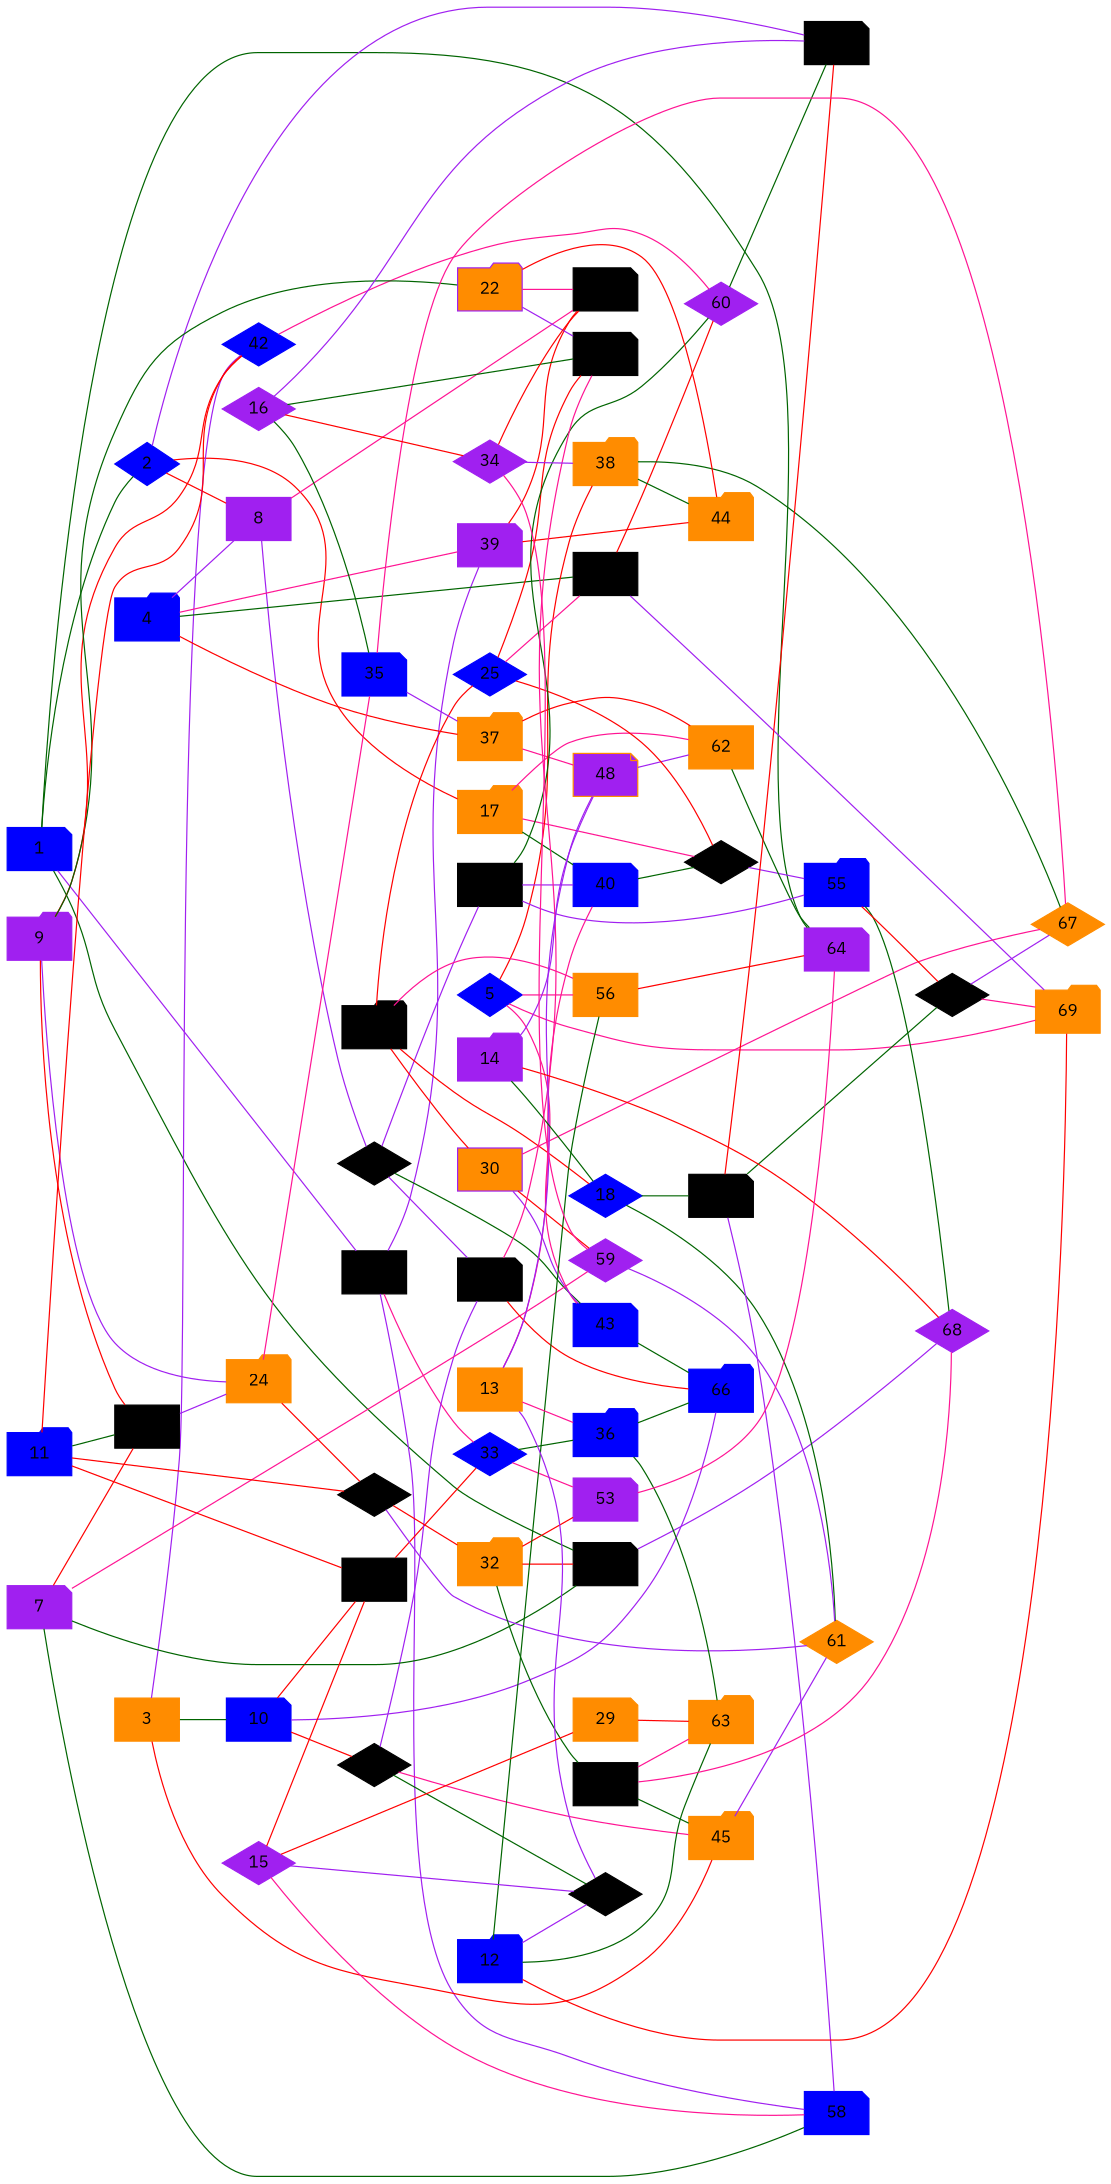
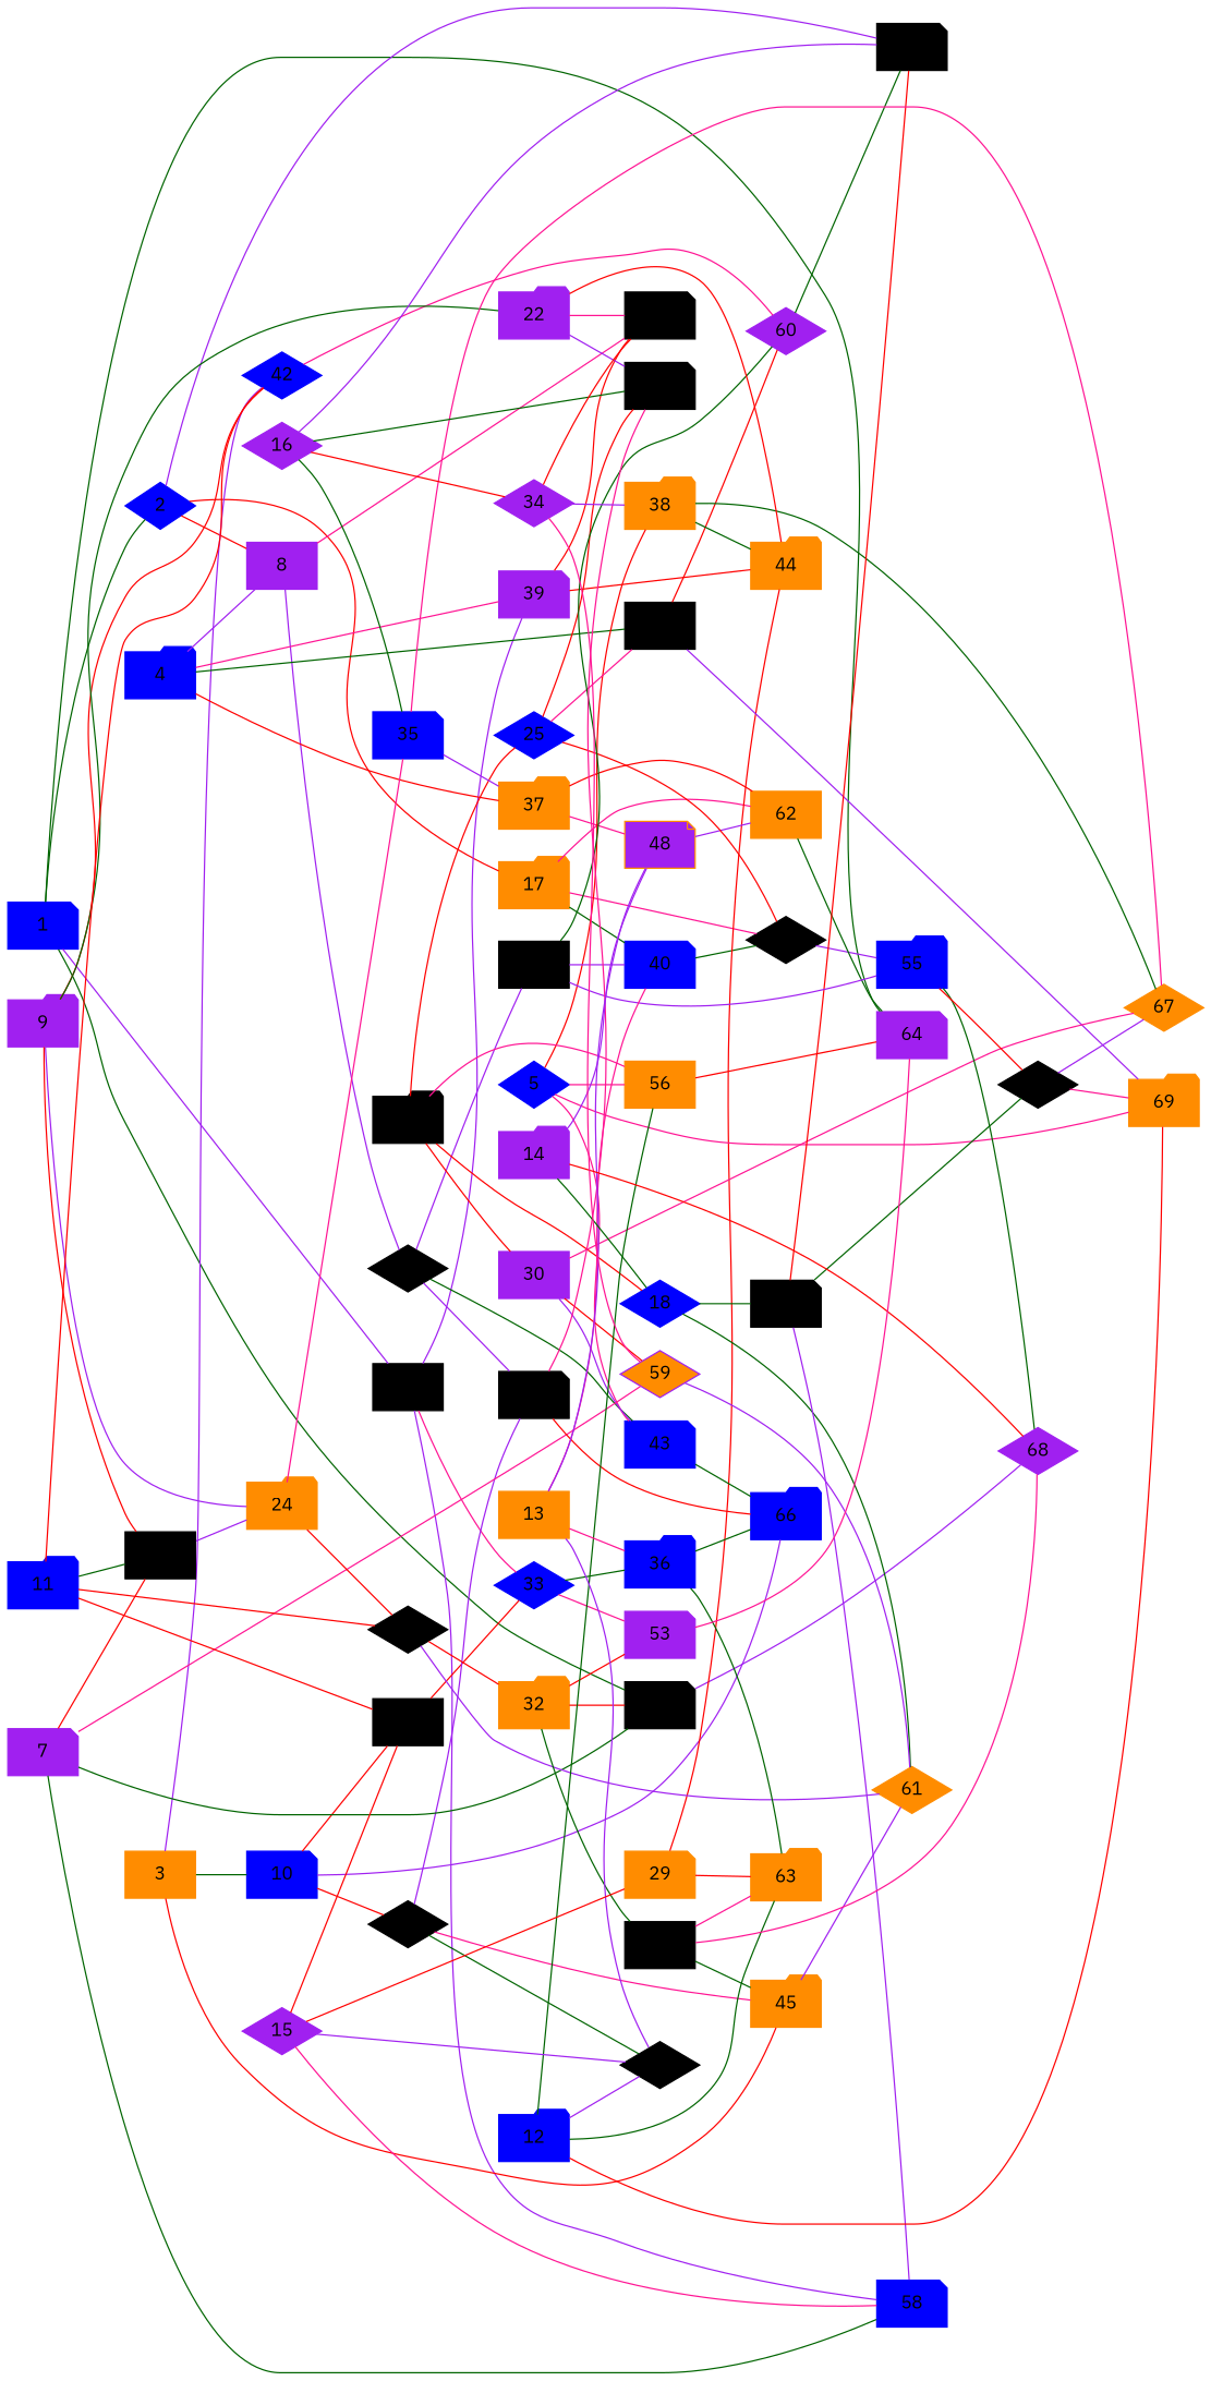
  graph {
    fontname="IBM Plex Sans"
    rankdir=LR
    node [color=black fontname="IBM Plex Sans" shape=diamond style=filled]
    edge [color=red fontname="IBM Plex Sans"]
    1 [color=blue shape=note]
    2 [color=blue]
    31 [shape=box]
    47 [shape=note]
    64 [color=purple shape=note]
    8 [color=purple shape=box]
    17 [color=darkorange shape=folder]
    65 [shape=note]
    39 [color=purple shape=note]
    58 [color=blue shape=note]
    33 [color=blue]
    68 [color=purple]
    19
    51 [shape=note]
    40 [color=blue shape=note]
    49
    62 [color=darkorange shape=box]
    3 [color=darkorange shape=box]
    10 [color=blue shape=note]
    42 [color=blue]
    45 [color=darkorange shape=folder]
    21 [shape=box]
    27
    66 [color=blue shape=folder]
    29 [color=darkorange shape=note]
    63 [color=darkorange shape=folder]
    44 [color=darkorange shape=folder]
    60 [color=purple]
    61 [color=darkorange]
    4 [color=blue shape=folder]
    26 [shape=box]
    37 [color=darkorange shape=folder]
    69 [color=darkorange shape=folder]
    48 [color=darkorange fillcolor=purple shape=note]
    5 [color=blue]
    38 [color=darkorange shape=folder]
    43 [color=blue shape=note]
    56 [color=darkorange shape=box]
    67 [color=darkorange]
    6 [shape=folder]
    18 [color=blue]
    25 [color=blue]
-   30 [color=purple shape=box fillcolor=darkorange]
+   30 [color=purple shape=box]
    50 [shape=note]
    54 [shape=note]
-   59 [color=purple]
+   59 [color=purple fillcolor=darkorange]
    7 [color=purple shape=note]
    23 [shape=box]
    24 [color=darkorange shape=folder]
    20 [shape=box]
    52 [shape=note]
    9 [color=purple shape=folder]
-   22 [color=purple shape=folder fillcolor=darkorange]
+   22 [color=purple shape=folder]
    28
    35 [color=blue shape=note]
    46
    11 [color=blue shape=folder]
    32 [color=darkorange shape=folder]
    12 [color=blue shape=folder]
    13 [color=darkorange shape=box]
    36 [color=blue shape=folder]
    14 [color=purple shape=folder]
    53 [color=purple shape=note]
    15 [color=purple]
    16 [color=purple]
    34 [color=purple]
    55 [color=blue shape=folder]
    57
    41 [shape=box]
    1 -- 2 [color=darkgreen]
    1 -- 31 [color=purple]
    1 -- 47 [color=darkgreen]
    1 -- 64 [color=darkgreen]
    2 -- 8
    2 -- 17
    2 -- 65 [color=purple]
    31 -- 39 [color=purple]
    31 -- 58 [color=purple]
    31 -- 33 [color=deeppink]
    47 -- 68 [color=purple]
    8 -- 19 [color=purple]
    8 -- 51 [color=deeppink]
    17 -- 40 [color=darkgreen]
    17 -- 49 [color=deeppink]
    17 -- 62 [color=deeppink]
    39 -- 51
    39 -- 44
    33 -- 36 [color=darkgreen]
    33 -- 53 [color=deeppink]
    19 -- 43 [color=darkgreen]
    19 -- 20 [color=purple]
    19 -- 52 [color=purple]
    40 -- 49 [color=darkgreen]
    49 -- 55 [color=purple]
    62 -- 64 [color=darkgreen]
    3 -- 10 [color=darkgreen]
    3 -- 42 [color=purple]
    3 -- 45
    10 -- 21
    10 -- 27
    10 -- 66 [color=purple]
    42 -- 60 [color=deeppink]
    45 -- 61 [color=purple]
    21 -- 33
    27 -- 45 [color=deeppink]
    27 -- 52 [color=purple]
    27 -- 46 [color=darkgreen]
    29 -- 63
+   29 -- 44
    60 -- 65 [color=darkgreen]
    4 -- 8 [color=purple]
    4 -- 39 [color=deeppink]
    4 -- 26 [color=darkgreen]
    4 -- 37
    26 -- 60
    26 -- 69 [color=purple]
    37 -- 62
    37 -- 48 [color=deeppink]
    48 -- 62 [color=purple]
    5 -- 69 [color=deeppink]
    5 -- 38
    5 -- 43 [color=deeppink]
    5 -- 56 [color=deeppink]
    38 -- 44 [color=darkgreen]
    38 -- 67 [color=darkgreen]
    43 -- 66 [color=darkgreen]
    56 -- 64
    6 -- 56 [color=deeppink]
    6 -- 18
    6 -- 25
    6 -- 30
    18 -- 61 [color=darkgreen]
    18 -- 50 [color=darkgreen]
    25 -- 49
    25 -- 26 [color=deeppink]
    25 -- 54
    30 -- 43 [color=purple]
    30 -- 67 [color=deeppink]
    30 -- 59
    50 -- 65
    50 -- 58 [color=purple]
    50 -- 57 [color=darkgreen]
    59 -- 61 [color=purple]
    7 -- 47 [color=darkgreen]
    7 -- 58 [color=darkgreen]
    7 -- 59 [color=deeppink]
    7 -- 23
    23 -- 24 [color=purple]
    24 -- 28
    24 -- 35 [color=deeppink]
    20 -- 40 [color=purple]
    20 -- 60 [color=darkgreen]
    20 -- 55 [color=purple]
    52 -- 66
    52 -- 54 [color=deeppink]
    9 -- 42
    9 -- 23
    9 -- 24 [color=purple]
    9 -- 22 [color=darkgreen]
    22 -- 51 [color=deeppink]
    22 -- 44
    22 -- 54 [color=purple]
    28 -- 61 [color=purple]
    28 -- 32
    35 -- 37 [color=purple]
    35 -- 67 [color=deeppink]
    11 -- 42
    11 -- 21
    11 -- 23 [color=darkgreen]
    11 -- 28
    32 -- 47
    32 -- 53
    32 -- 41 [color=darkgreen]
    12 -- 63 [color=darkgreen]
    12 -- 69
    12 -- 56 [color=darkgreen]
    12 -- 46 [color=purple]
    13 -- 40 [color=deeppink]
    13 -- 48 [color=purple]
    13 -- 46 [color=purple]
    13 -- 36 [color=deeppink]
    36 -- 66 [color=darkgreen]
    36 -- 63 [color=darkgreen]
    14 -- 68
    14 -- 48 [color=purple]
    14 -- 18 [color=darkgreen]
    53 -- 64 [color=deeppink]
    15 -- 58 [color=deeppink]
    15 -- 21
    15 -- 29
    15 -- 46 [color=purple]
    16 -- 65 [color=purple]
    16 -- 54 [color=darkgreen]
    16 -- 35 [color=darkgreen]
    16 -- 34
    34 -- 51
    34 -- 38 [color=purple]
    34 -- 59 [color=deeppink]
    55 -- 68 [color=darkgreen]
    55 -- 57
    57 -- 69 [color=deeppink]
    57 -- 67 [color=purple]
    41 -- 68 [color=deeppink]
    41 -- 45 [color=darkgreen]
    41 -- 63 [color=deeppink]
  }
